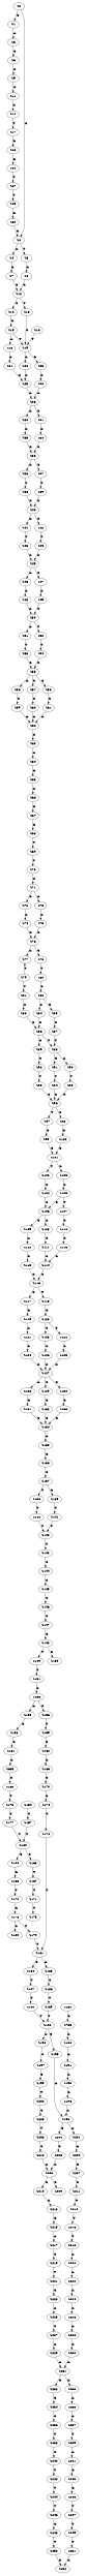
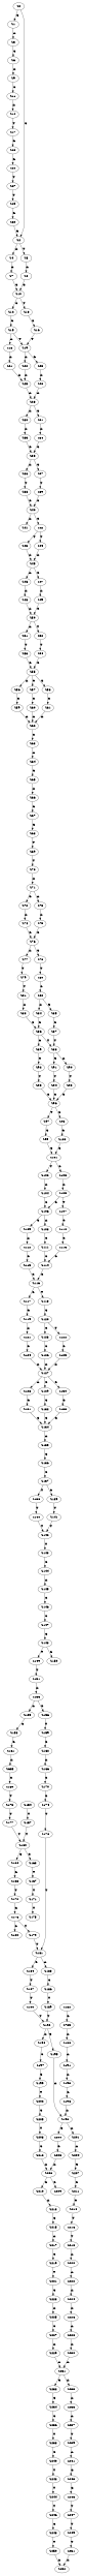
  strict digraph {
    S0
    S1
    S2
    S3
    S4
    S5
    S6
    S7
    S8
    S9
    S10
    S11
    S12
    S13
    S14
    S15
    S16
    S17
    S18
    S19
    S20
    S21
    S22
    S23
    S24
    S25
    S26
    S27
    S28
    S29
    S30
    S31
    S32
    S33
    S34
    S35
    S36
    S37
    S38
    S39
    S40
    S41
    S42
    S43
    S44
    S45
    S46
    S47
    S48
    S49
    S50
    S51
    S52
    S53
    S54
    S55
    S56
    S57
    S58
    S59
    S60
    S61
    S62
    S63
    S64
    S65
    S66
    S67
    S68
    S69
    S70
    S71
    S72
    S73
    S74
    S75
    S76
    S77
    S78
    S79
    S80
    S81
    S82
    S83
    S84
    S85
    S86
    S87
    S88
    S89
    S90
    S91
    S92
    S93
    S94
    S95
    S96
    S97
    S98
    S99
    S100
    S101
    S102
    S103
    S104
    S105
    S106
    S107
    S108
    S109
    S110
    S111
    S112
    S113
    S114
    S115
    S116
    S117
    S118
    S119
    S120
    S121
    S122
    S123
    S124
    S125
    S126
    S127
    S128
    S129
    S130
    S131
    S132
    S133
    S134
    S135
    S136
    S137
    S138
    S139
    S140
    S141
    S142
    S143
    S144
    S145
    S146
    S147
    S148
    S149
    S150
    S151
    S153
    S155
    S156
    S154
    S157
    S158
    S159
    S160
    S161
    S162
    S163
    S164
    n165 [label=S665]
    S166
    S167
    S168
    S169
    S170
    S171
    S172
    S173
    S174
    S175
    S176
    S177
    S178
    S179
    S180
    S181
    S183
    S184
    n184 [label=S785]
    S182
    S186
    S187
    S188
    S189
    S190
    S191
    S192
    S193
    S194
    S195
    S196
    S197
    S198
    S199
    S200
    S201
    S202
    S203
    S204
    S205
    S206
    S207
    S208
    S209
    S210
    S211
    S212
    S213
    S214
    S215
    S216
    S217
    S218
    S219
    S220
    S221
    S222
    S223
    S224
    S225
    S226
    S227
    S228
    S229
    S230
    S231
    S232
    S233
    S234
    S235
    S236
    S237
    S238
    S239
    S240
    S241
    S242
    S243
    S244
    S245
    S246
    S247
    S248
    S249
    S250
    S251
    S252
    S0 -> S1 [label=G]
    S0 -> S2 [label=G]
    S1 -> S3 [label=A]
    S2 -> S4 [label=A]
    S2 -> S5 [label=T]
    S3 -> S6 [label=G]
    S4 -> S7 [label=A]
    S5 -> S8 [label=A]
    S6 -> S9 [label=A]
    S7 -> S10 [label=G]
    S8 -> S10 [label=G]
    S9 -> S11 [label=C]
    S10 -> S12 [label=C]
    S10 -> S13 [label=T]
    S11 -> S14 [label=A]
    S12 -> S15 [label=G]
-   S13 -> S19 [label=G]
+   S13 -> S16 [label=G]
    S14 -> S17 [label=T]
    S15 -> S18 [label=A]
    S15 -> S19 [label=T]
    S16 -> S19 [label=T]
    S17 -> S20 [label=G]
    S18 -> S21 [label=A]
    S19 -> S22 [label=A]
    S19 -> S23 [label=G]
    S20 -> S24 [label=G]
    S21 -> S25 [label=A]
    S22 -> S25 [label=A]
    S23 -> S26 [label=A]
    S24 -> S27 [label=T]
    S25 -> S28 [label=A]
    S26 -> S28 [label=A]
    S27 -> S29 [label=T]
    S28 -> S30 [label=A]
    S28 -> S31 [label=G]
    S29 -> S32 [label=G]
    S30 -> S33 [label=A]
    S31 -> S34 [label=A]
    S32 -> S2 [label=G]
    S33 -> S35 [label=G]
    S34 -> S35 [label=G]
    S35 -> S36 [label=A]
    S35 -> S37 [label=G]
    S36 -> S38 [label=T]
    S37 -> S39 [label=T]
    S38 -> S40 [label=C]
    S39 -> S40 [label=C]
    S40 -> S41 [label=A]
    S40 -> S42 [label=C]
-   S41 -> S43 [label=T]
+   S42 -> S43 [label=T]
    S42 -> S44 [label=T]
    S43 -> S45 [label=A]
    S44 -> S45 [label=A]
    S45 -> S46 [label=A]
    S45 -> S47 [label=G]
    S46 -> S48 [label=A]
    S47 -> S49 [label=A]
    S48 -> S50 [label=A]
    S49 -> S50 [label=C]
    S50 -> S51 [label=A]
    S50 -> S52 [label=T]
    S51 -> S53 [label=T]
    S52 -> S54 [label=T]
    S53 -> S55 [label=G]
    S54 -> S55 [label=G]
    S55 -> S56 [label=A]
    S55 -> S57 [label=C]
    S55 -> S58 [label=G]
    S56 -> S59 [label=C]
    S57 -> S60 [label=C]
    S58 -> S61 [label=C]
    S59 -> S62 [label=A]
    S60 -> S62 [label=A]
    S61 -> S62 [label=A]
    S62 -> S63 [label=C]
    S63 -> S64 [label=A]
    S64 -> S65 [label=G]
    S65 -> S66 [label=A]
    S66 -> S67 [label=G]
    S67 -> S68 [label=G]
    S68 -> S69 [label=T]
    S69 -> S70 [label=T]
    S70 -> S71 [label=A]
    S71 -> S72 [label=G]
    S71 -> S73 [label=A]
    S72 -> S74 [label=A]
    S73 -> S75 [label=A]
    S74 -> S76 [label=G]
    S75 -> S76 [label=G]
    S76 -> S77 [label=A]
    S76 -> S78 [label=G]
-   S79 -> S77 [label=T]
+   S77 -> S79 [label=T]
    S78 -> S80 [label=T]
    S79 -> S81 [label=T]
    S80 -> S82 [label=C]
    S81 -> S83 [label=A]
    S82 -> S84 [label=A]
    S82 -> S85 [label=G]
    S83 -> S86 [label=C]
    S84 -> S86 [label=C]
    S85 -> S87 [label=C]
    S86 -> S88 [label=T]
    S86 -> S89 [label=C]
    S87 -> S88 [label=T]
    S88 -> S90 [label=A]
    S88 -> S91 [label=G]
    S89 -> S92 [label=C]
    S90 -> S93 [label=T]
    S91 -> S94 [label=T]
    S92 -> S95 [label=T]
    S93 -> S96 [label=C]
    S94 -> S96 [label=C]
    S95 -> S96 [label=C]
    S96 -> S97 [label=T]
    S96 -> S98 [label=C]
    S97 -> S99 [label=G]
    S98 -> S100 [label=G]
    S99 -> S101 [label=G]
    S100 -> S101 [label=G]
    S101 -> S102 [label=T]
    S101 -> S103 [label=C]
    S102 -> S104 [label=A]
    S103 -> S105 [label=A]
    S104 -> S106 [label=C]
    S105 -> S106 [label=C]
    S105 -> S107 [label=T]
    S106 -> S108 [label=A]
    S106 -> S109 [label=G]
    S107 -> S110 [label=C]
    S108 -> S111 [label=C]
    S109 -> S112 [label=A]
    S110 -> S113 [label=C]
    S111 -> S114 [label=C]
    S112 -> S115 [label=C]
    S113 -> S114 [label=C]
    S114 -> S116 [label=C]
    S115 -> S116 [label=C]
    S116 -> S117 [label=C]
    S116 -> S118 [label=T]
    S117 -> S119 [label=G]
    S118 -> S120 [label=G]
    S119 -> S121 [label=A]
    S120 -> S122 [label=T]
    S120 -> S123 [label=C]
    S121 -> S124 [label=C]
    S122 -> S125 [label=C]
    S123 -> S126 [label=C]
    S124 -> S127 [label=A]
    S125 -> S127 [label=A]
    S126 -> S127 [label=A]
    S127 -> S128 [label=A]
    S127 -> S129 [label=G]
    S127 -> S130 [label=C]
    S128 -> S131 [label=G]
    S129 -> S132 [label=G]
    S130 -> S133 [label=G]
    S131 -> S134 [label=G]
    S132 -> S134 [label=G]
    S133 -> S134 [label=G]
    S134 -> S135 [label=A]
    S135 -> S136 [label=G]
    S136 -> S137 [label=C]
    S137 -> S138 [label=T]
    S137 -> S139 [label=C]
    S138 -> S140 [label=T]
    S139 -> S141 [label=T]
    S140 -> S142 [label=T]
    S141 -> S142 [label=T]
    S142 -> S143 [label=T]
    S143 -> S144 [label=G]
    S144 -> S145 [label=A]
    S145 -> S146 [label=C]
    S146 -> S147 [label=C]
    S147 -> S148 [label=G]
    S148 -> S149 [label=T]
    S148 -> S150 [label=G]
    S149 -> S151 [label=T]
    S151 -> S153 [label=A]
    S153 -> S155 [label=A]
    S153 -> S156 [label=G]
    S155 -> S158 [label=C]
    S156 -> S159 [label=T]
    S154 -> S157 [label=T]
    S157 -> S160 [label=T]
    S158 -> S161 [label=G]
    S159 -> S162 [label=G]
    S160 -> S163 [label=C]
    S160 -> S164 [label=G]
    S161 -> n165 [label=A]
    S162 -> S166 [label=A]
    S163 -> S167 [label=T]
    S164 -> S168 [label=G]
    n165 -> S169 [label=C]
    S166 -> S170 [label=C]
    S167 -> S171 [label=T]
    S168 -> S172 [label=T]
    S169 -> S173 [label=T]
    S170 -> S174 [label=G]
    S171 -> S175 [label=T]
    S172 -> S176 [label=G]
    S173 -> S177 [label=T]
    S174 -> S178 [label=T]
    S176 -> S179 [label=T]
    S176 -> S180 [label=C]
    S177 -> S160 [label=T]
    S178 -> S181 [label=T]
    S179 -> S181 [label=T]
    S181 -> S183 [label=A]
    S181 -> S184 [label=C]
    S183 -> S186 [label=C]
    S184 -> S187 [label=T]
    n184 -> S188 [label=A]
    S182 -> n184 [label=G]
    S186 -> S189 [label=T]
    S187 -> S190 [label=T]
    S188 -> S191 [label=A]
    S189 -> S192 [label=T]
    S190 -> S192 [label=T]
    S191 -> S193 [label=A]
    S192 -> S194 [label=A]
    S192 -> S195 [label=G]
    S193 -> S196 [label=G]
    S194 -> S197 [label=C]
    S195 -> S198 [label=A]
    S196 -> S198 [label=A]
    S197 -> S199 [label=G]
    S198 -> S200 [label=G]
    S198 -> S201 [label=A]
    S199 -> S202 [label=T]
    S200 -> S203 [label=G]
    S201 -> S204 [label=A]
    S202 -> S205 [label=G]
    S203 -> S206 [label=A]
    S204 -> S207 [label=G]
    S205 -> S208 [label=T]
    S206 -> S209 [label=C]
    S206 -> S210 [label=G]
    S207 -> S211 [label=C]
    S208 -> S212 [label=G]
    S210 -> S213 [label=A]
    S211 -> S214 [label=C]
    S212 -> S206 [label=A]
    S213 -> S215 [label=G]
    S214 -> S216 [label=T]
    S215 -> S217 [label=A]
    S216 -> S218 [label=T]
    S217 -> S219 [label=C]
    S218 -> S220 [label=A]
    S219 -> S221 [label=T]
    S220 -> S222 [label=A]
    S221 -> S223 [label=G]
    S222 -> S224 [label=A]
    S223 -> S225 [label=A]
    S224 -> S226 [label=A]
    S225 -> S227 [label=C]
    S226 -> S228 [label=A]
    S227 -> S229 [label=A]
    S228 -> S230 [label=A]
    S229 -> S231 [label=A]
    S230 -> S231 [label=A]
    S231 -> S232 [label=G]
    S231 -> S233 [label=A]
    S232 -> S234 [label=G]
    S233 -> S235 [label=A]
    S234 -> S236 [label=G]
    S235 -> S237 [label=A]
    S236 -> S238 [label=T]
    S237 -> S239 [label=T]
    S238 -> S240 [label=G]
    S239 -> S241 [label=A]
    S240 -> S242 [label=T]
    S241 -> S243 [label=G]
    S242 -> S244 [label=T]
    S243 -> S245 [label=G]
    S244 -> S246 [label=T]
    S245 -> S247 [label=T]
    S246 -> S248 [label=C]
    S247 -> S249 [label=T]
    S248 -> S250 [label=T]
    S249 -> S251 [label=T]
    S250 -> S252 [label=A]
    S251 -> S252 [label=A]
  }
